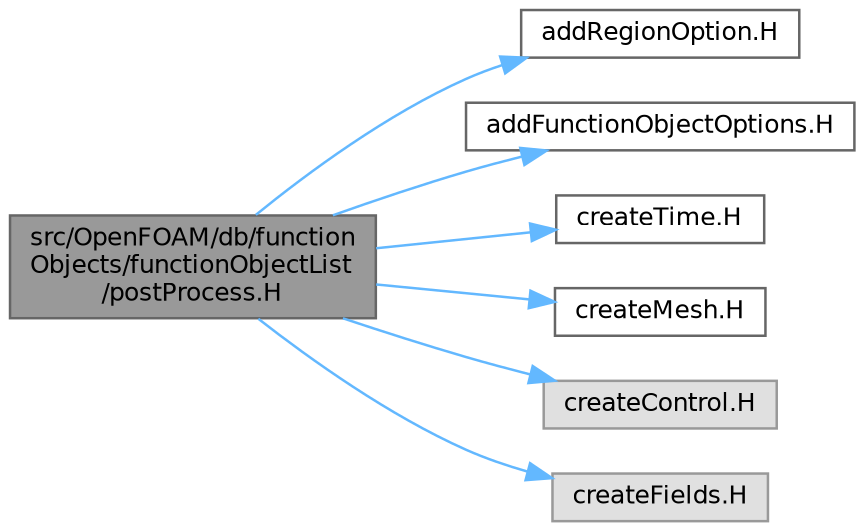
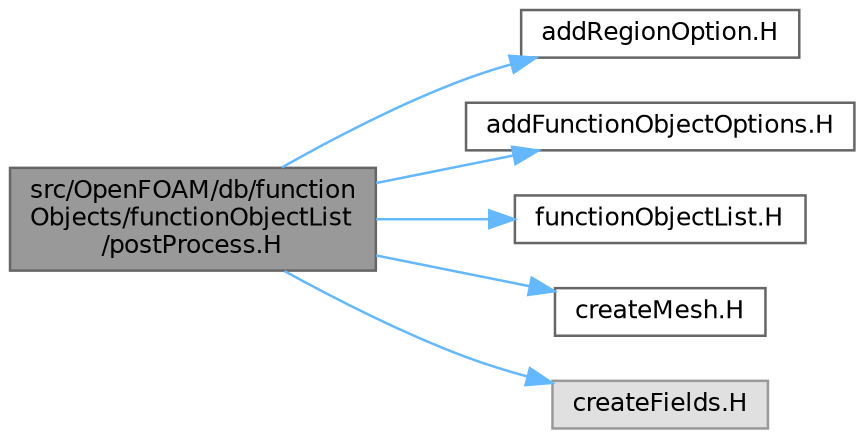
  digraph {
    fontname="DejaVu Sans"
    rankdir=LR
    node [color=grey40 fillcolor=white fontname="DejaVu Sans" fontsize=10 shape=box style=filled]
    edge [color=steelblue1 fontname="DejaVu Sans" fontsize=10 labelfontname=Helvetica labelfontsize=10 style=solid]
    n1 [color=gray40 fillcolor=grey60 fontcolor=black height=0.2 label="src/OpenFOAM/db/function\lObjects/functionObjectList\l/postProcess.H" width=0.4]
    n2 [height=0.2 label="addRegionOption.H" width=0.4]
    n3 [height=0.2 label="addFunctionObjectOptions.H" width=0.4]
-   n4 [height=0.2 label="createTime.H" width=0.4]
+   n4 [height=0.2 label="functionObjectList.H" width=0.4]
    n5 [height=0.2 label="createMesh.H" width=0.4]
-   n6 [color=grey60 fillcolor="#E0E0E0" height=0.2 label="createControl.H" width=0.4]
    n7 [color=grey60 fillcolor="#E0E0E0" height=0.2 label="createFields.H" width=0.4]
    n1 -> n2
    n1 -> n3
    n1 -> n4
    n1 -> n5
-   n1 -> n6
    n1 -> n7
  }
